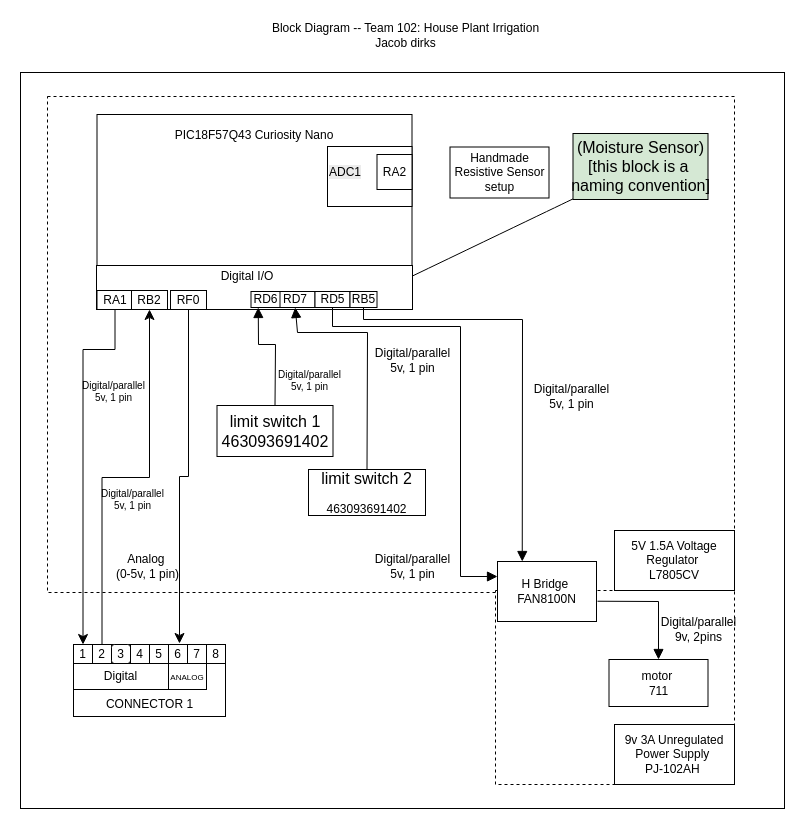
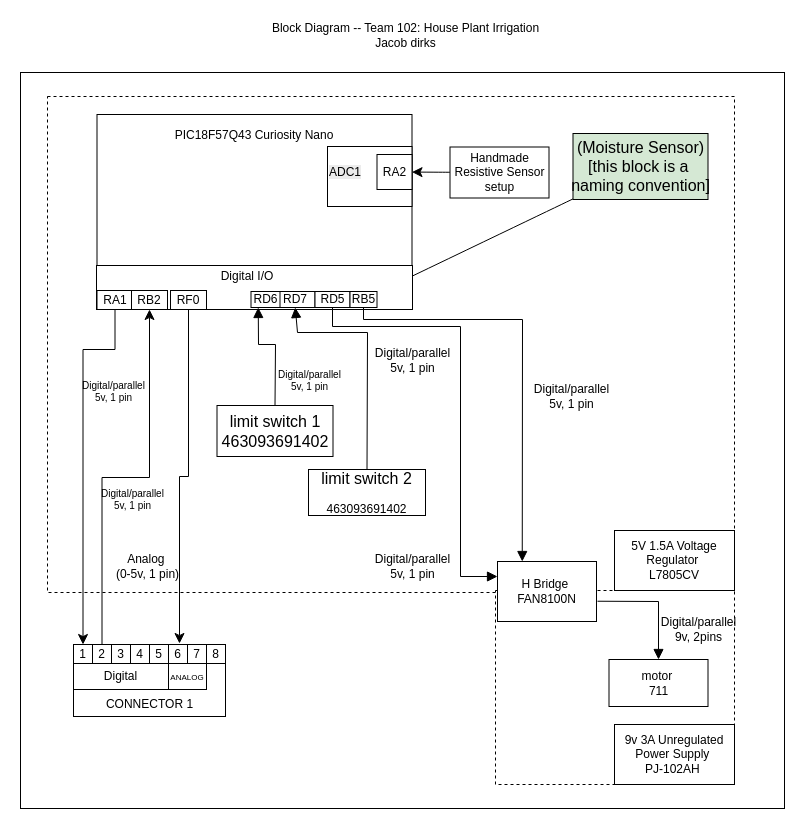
  <mxCell id="0" />
  <mxCell id="1" parent="0" />
  <mxCell id="2" value="Block Diagram -- Team 102: House Plant Irrigation&lt;br&gt;Jacob dirks" style="text;html=1;align=center;verticalAlign=middle;whiteSpace=wrap;rounded=0;" parent="1" vertex="1"><mxGeometry x="92" y="20" width="627" height="30" as="geometry" /></mxCell>
  <mxCell id="3" value="" style="group" parent="1" connectable="0" vertex="1"><mxGeometry x="20" y="72" width="764" height="736" as="geometry" /></mxCell>
  <mxCell id="4" value="" style="rounded=0;whiteSpace=wrap;html=1;" parent="3" vertex="1"><mxGeometry width="764" height="736" as="geometry" /></mxCell>
  <mxCell id="5" value="" style="rounded=0;whiteSpace=wrap;html=1;dashed=1;" parent="3" vertex="1"><mxGeometry x="27" y="24" width="687" height="496" as="geometry" /></mxCell>
  <mxCell id="6" value="" style="rounded=0;whiteSpace=wrap;html=1;dashed=1;" parent="3" vertex="1"><mxGeometry x="475" y="518" width="239" height="194" as="geometry" /></mxCell>
  <mxCell id="7" value="" style="edgeStyle=none;curved=1;rounded=0;orthogonalLoop=1;jettySize=auto;html=1;fontSize=12;startSize=8;endSize=8;" parent="3" source="8" target="42" edge="1"><mxGeometry relative="1" as="geometry" /></mxCell>
  <mxCell id="8" value="&lt;span style=&quot;font-size: 16px; text-wrap-mode: nowrap;&quot;&gt;(Moisture Sensor)&lt;/span&gt;&lt;div&gt;&lt;span style=&quot;font-size: 16px; text-wrap-mode: nowrap;&quot;&gt;[this block is a&amp;nbsp;&lt;/span&gt;&lt;/div&gt;&lt;div&gt;&lt;span style=&quot;font-size: 16px; text-wrap-mode: nowrap;&quot;&gt;naming convention]&lt;/span&gt;&lt;/div&gt;" style="rounded=0;whiteSpace=wrap;html=1;fillColor=#d5e8d4;" parent="3" vertex="1"><mxGeometry x="552.5" y="61" width="135" height="66" as="geometry" /></mxCell>
  <mxCell id="9" value="" style="rounded=0;whiteSpace=wrap;html=1;" parent="3" vertex="1"><mxGeometry x="76.5" y="42" width="315" height="195" as="geometry" /></mxCell>
  <mxCell id="10" value="" style="rounded=0;whiteSpace=wrap;html=1;" parent="3" vertex="1"><mxGeometry x="307" y="74" width="84.5" height="60" as="geometry" /></mxCell>
  <mxCell id="11" value="" style="group" parent="3" connectable="0" vertex="1"><mxGeometry x="53" y="572" width="152" height="75" as="geometry" /></mxCell>
  <mxCell id="12" value="" style="rounded=0;whiteSpace=wrap;html=1;" parent="11" vertex="1"><mxGeometry width="152" height="72" as="geometry" /></mxCell>
  <mxCell id="13" value="2" style="rounded=0;whiteSpace=wrap;html=1;" parent="11" vertex="1"><mxGeometry x="19" width="19" height="19" as="geometry" /></mxCell>
- <mxCell id="14" value="3" style="whiteSpace=wrap;html=1;rounded=1;" parent="11" vertex="1"><mxGeometry x="38" width="19" height="19" as="geometry" /></mxCell>
+ <mxCell id="14" value="3" style="rounded=0;whiteSpace=wrap;html=1;" parent="11" vertex="1"><mxGeometry x="38" width="19" height="19" as="geometry" /></mxCell>
  <mxCell id="15" value="4" style="rounded=0;whiteSpace=wrap;html=1;" parent="11" vertex="1"><mxGeometry x="57" width="19" height="19" as="geometry" /></mxCell>
  <mxCell id="16" value="5" style="rounded=0;whiteSpace=wrap;html=1;" parent="11" vertex="1"><mxGeometry x="76" width="19" height="19" as="geometry" /></mxCell>
  <mxCell id="17" value="6" style="rounded=0;whiteSpace=wrap;html=1;" parent="11" vertex="1"><mxGeometry x="95" width="19" height="19" as="geometry" /></mxCell>
  <mxCell id="18" value="7" style="rounded=0;whiteSpace=wrap;html=1;" parent="11" vertex="1"><mxGeometry x="114" width="19" height="19" as="geometry" /></mxCell>
  <mxCell id="19" value="8" style="rounded=0;whiteSpace=wrap;html=1;" parent="11" vertex="1"><mxGeometry x="133" width="19" height="19" as="geometry" /></mxCell>
  <mxCell id="20" value="1" style="rounded=0;whiteSpace=wrap;html=1;" parent="11" vertex="1"><mxGeometry width="19" height="19" as="geometry" /></mxCell>
  <mxCell id="21" value="Digital" style="rounded=0;whiteSpace=wrap;html=1;" parent="11" vertex="1"><mxGeometry y="19" width="95" height="26" as="geometry" /></mxCell>
  <mxCell id="22" value="&lt;font style=&quot;font-size: 8px;&quot;&gt;ANALOG&lt;/font&gt;" style="rounded=0;whiteSpace=wrap;html=1;" parent="11" vertex="1"><mxGeometry x="95" y="19" width="38" height="26" as="geometry" /></mxCell>
  <mxCell id="23" value="CONNECTOR 1" style="text;html=1;align=center;verticalAlign=middle;whiteSpace=wrap;rounded=0;" parent="11" vertex="1"><mxGeometry x="21.75" y="45" width="108.5" height="30" as="geometry" /></mxCell>
  <mxCell id="24" value="PIC18F57Q43 Curiosity Nano" style="text;html=1;align=center;verticalAlign=middle;whiteSpace=wrap;rounded=0;" parent="3" vertex="1"><mxGeometry x="150" y="51" width="168" height="23" as="geometry" /></mxCell>
  <mxCell id="25" value="RA2" style="whiteSpace=wrap;html=1;aspect=fixed;" parent="3" vertex="1"><mxGeometry x="356.5" y="82" width="35" height="35" as="geometry" /></mxCell>
  <mxCell id="26" value="" style="rounded=0;whiteSpace=wrap;html=1;" parent="3" vertex="1"><mxGeometry x="76" y="193" width="316" height="44" as="geometry" /></mxCell>
  <mxCell id="27" value="Digital I/O" style="text;html=1;align=center;verticalAlign=middle;whiteSpace=wrap;rounded=0;" parent="3" vertex="1"><mxGeometry x="196.5" y="197" width="60" height="14" as="geometry" /></mxCell>
  <mxCell id="28" style="edgeStyle=elbowEdgeStyle;rounded=0;orthogonalLoop=1;jettySize=auto;html=1;fontSize=12;startSize=8;endSize=8;elbow=vertical;exitX=0.5;exitY=0;exitDx=0;exitDy=0;entryX=0.5;entryY=1;entryDx=0;entryDy=0;" parent="3" source="13" target="55" edge="1"><mxGeometry relative="1" as="geometry"><mxPoint x="-150" y="397" as="targetPoint" /></mxGeometry></mxCell>
  <mxCell id="29" value="RA1" style="rounded=0;whiteSpace=wrap;html=1;" parent="3" vertex="1"><mxGeometry x="76.5" y="218" width="36" height="19" as="geometry" /></mxCell>
  <mxCell id="30" style="edgeStyle=elbowEdgeStyle;rounded=0;orthogonalLoop=1;jettySize=auto;html=1;fontSize=12;startSize=8;endSize=8;elbow=vertical;" parent="3" source="31" edge="1"><mxGeometry relative="1" as="geometry"><mxPoint x="159" y="571" as="targetPoint" /></mxGeometry></mxCell>
  <mxCell id="31" value="RF0" style="rounded=0;whiteSpace=wrap;html=1;" parent="3" vertex="1"><mxGeometry x="150" y="218" width="36" height="19" as="geometry" /></mxCell>
+ <mxCell id="32" style="edgeStyle=none;curved=1;rounded=0;orthogonalLoop=1;jettySize=auto;html=1;fontSize=12;startSize=8;endSize=8;" parent="3" source="33" target="25" edge="1"><mxGeometry relative="1" as="geometry" /></mxCell>
  <mxCell id="33" value="Handmade Resistive Sensor setup" style="rounded=0;whiteSpace=wrap;html=1;" parent="3" vertex="1"><mxGeometry x="429.5" y="74.5" width="99" height="51" as="geometry" /></mxCell>
  <mxCell id="34" value="motor&amp;nbsp;&lt;div&gt;711&lt;/div&gt;" style="rounded=0;whiteSpace=wrap;html=1;" parent="3" vertex="1"><mxGeometry x="588.5" y="587" width="99" height="47" as="geometry" /></mxCell>
  <mxCell id="35" value="RD7" style="rounded=0;whiteSpace=wrap;html=1;" parent="3" vertex="1"><mxGeometry x="255" y="219" width="39.5" height="16" as="geometry" /></mxCell>
  <mxCell id="36" value="RD6" style="rounded=0;whiteSpace=wrap;html=1;" parent="3" vertex="1"><mxGeometry x="230.5" y="219" width="29" height="16" as="geometry" /></mxCell>
  <mxCell id="37" value="&lt;span style=&quot;font-size: 16px;&quot;&gt;limit switch 1&lt;/span&gt;&lt;br&gt;&lt;span style=&quot;font-size: 16px;&quot;&gt;463093691402&lt;/span&gt;" style="rounded=0;whiteSpace=wrap;html=1;" parent="3" vertex="1"><mxGeometry x="196.5" y="333" width="116" height="51" as="geometry" /></mxCell>
  <mxCell id="38" value="&lt;span style=&quot;font-size: 16px;&quot;&gt;limit switch 2&lt;/span&gt;&lt;div&gt;&lt;br&gt;&lt;/div&gt;&lt;div&gt;463093691402&lt;/div&gt;" style="rounded=0;whiteSpace=wrap;html=1;" parent="3" vertex="1"><mxGeometry x="288" y="397" width="117" height="46" as="geometry" /></mxCell>
  <mxCell id="39" value="" style="html=1;verticalAlign=bottom;endArrow=block;curved=0;rounded=0;fontSize=12;startSize=8;endSize=8;exitX=0.5;exitY=0;exitDx=0;exitDy=0;entryX=0.25;entryY=1;entryDx=0;entryDy=0;" parent="3" source="37" target="36" edge="1"><mxGeometry x="0.221" y="59" width="80" relative="1" as="geometry"><mxPoint x="403" y="373" as="sourcePoint" /><mxPoint x="483" y="373" as="targetPoint" /><Array as="points"><mxPoint x="255" y="272" /><mxPoint x="238" y="272" /></Array><mxPoint as="offset" /></mxGeometry></mxCell>
  <mxCell id="40" value="" style="html=1;verticalAlign=bottom;endArrow=block;curved=0;rounded=0;fontSize=12;startSize=8;endSize=8;entryX=0.5;entryY=1;entryDx=0;entryDy=0;exitX=0.5;exitY=0;exitDx=0;exitDy=0;" parent="3" source="38" target="35" edge="1"><mxGeometry x="0.221" y="59" width="80" relative="1" as="geometry"><mxPoint x="314" y="287" as="sourcePoint" /><mxPoint x="235" y="230" as="targetPoint" /><Array as="points"><mxPoint x="347" y="260" /><mxPoint x="277" y="260" /></Array><mxPoint as="offset" /></mxGeometry></mxCell>
  <mxCell id="41" value="RD5" style="rounded=0;whiteSpace=wrap;html=1;" parent="3" vertex="1"><mxGeometry x="294.5" y="219" width="35" height="16" as="geometry" /></mxCell>
  <mxCell id="42" value="RB5" style="rounded=0;whiteSpace=wrap;html=1;" parent="3" vertex="1"><mxGeometry x="329.5" y="219" width="27" height="16" as="geometry" /></mxCell>
  <mxCell id="43" value="H Bridge&amp;nbsp;&lt;br&gt;FAN8100N" style="rounded=0;whiteSpace=wrap;html=1;" parent="3" vertex="1"><mxGeometry x="477" y="489" width="99" height="60" as="geometry" /></mxCell>
  <mxCell id="44" value="" style="html=1;verticalAlign=bottom;endArrow=block;curved=0;rounded=0;fontSize=12;startSize=8;endSize=8;entryX=0;entryY=0.25;entryDx=0;entryDy=0;exitX=0.5;exitY=1;exitDx=0;exitDy=0;" parent="3" source="41" target="43" edge="1"><mxGeometry x="0.221" y="59" width="80" relative="1" as="geometry"><mxPoint x="587" y="280" as="sourcePoint" /><mxPoint x="472" y="223" as="targetPoint" /><Array as="points"><mxPoint x="312" y="254" /><mxPoint x="440" y="254" /><mxPoint x="440" y="504" /></Array><mxPoint as="offset" /></mxGeometry></mxCell>
  <mxCell id="45" value="" style="html=1;verticalAlign=bottom;endArrow=block;curved=0;rounded=0;fontSize=12;startSize=8;endSize=8;entryX=0.25;entryY=0;entryDx=0;entryDy=0;exitX=0.5;exitY=1;exitDx=0;exitDy=0;" parent="3" source="42" target="43" edge="1"><mxGeometry x="0.221" y="59" width="80" relative="1" as="geometry"><mxPoint x="497" y="233" as="sourcePoint" /><mxPoint x="695" y="320" as="targetPoint" /><Array as="points"><mxPoint x="343" y="247" /><mxPoint x="502" y="247" /></Array><mxPoint as="offset" /></mxGeometry></mxCell>
  <mxCell id="46" value="&lt;span style=&quot;color: rgb(0, 0, 0); font-family: Helvetica; font-size: 12px; font-style: normal; font-variant-ligatures: normal; font-variant-caps: normal; font-weight: 400; letter-spacing: normal; orphans: 2; text-align: center; text-indent: 0px; text-transform: none; widows: 2; word-spacing: 0px; -webkit-text-stroke-width: 0px; white-space: normal; background-color: rgb(236, 236, 236); text-decoration-thickness: initial; text-decoration-style: initial; text-decoration-color: initial; float: none; display: inline !important;&quot;&gt;ADC1&lt;/span&gt;" style="text;whiteSpace=wrap;html=1;" parent="3" vertex="1"><mxGeometry x="307" y="86" width="60" height="36" as="geometry" /></mxCell>
  <mxCell id="47" value="5V 1.5A Voltage Regulator&amp;nbsp;&lt;div&gt;L7805CV&lt;/div&gt;" style="rounded=0;whiteSpace=wrap;html=1;" parent="3" vertex="1"><mxGeometry x="594" y="458" width="120" height="60" as="geometry" /></mxCell>
  <mxCell id="48" value="9v 3A Unregulated Power Supply&amp;nbsp;&lt;div&gt;&lt;span style=&quot;white-space: pre; white-space: normal;&quot;&gt;&#09;&lt;/span&gt;&lt;/div&gt;&lt;div&gt;&lt;span style=&quot;background-color: transparent;&quot;&gt;PJ-102AH&lt;/span&gt;&amp;nbsp;&lt;/div&gt;" style="rounded=0;whiteSpace=wrap;html=1;" parent="3" vertex="1"><mxGeometry x="594" y="652" width="120" height="60" as="geometry" /></mxCell>
  <mxCell id="49" value="" style="html=1;verticalAlign=bottom;endArrow=block;curved=0;rounded=0;fontSize=12;startSize=8;endSize=8;entryX=0.5;entryY=0;entryDx=0;entryDy=0;exitX=1.01;exitY=0.662;exitDx=0;exitDy=0;exitPerimeter=0;" parent="3" source="43" target="34" edge="1"><mxGeometry x="0.221" y="59" width="80" relative="1" as="geometry"><mxPoint x="771" y="562" as="sourcePoint" /><mxPoint x="956" y="827" as="targetPoint" /><Array as="points"><mxPoint x="638" y="529" /></Array><mxPoint as="offset" /></mxGeometry></mxCell>
  <mxCell id="50" value="Digital/parallel&lt;div&gt;9v, 2pins&lt;/div&gt;" style="text;html=1;align=center;verticalAlign=middle;resizable=0;points=[];autosize=1;strokeColor=none;fillColor=none;fontSize=12;" parent="3" vertex="1"><mxGeometry x="631" y="536" width="93" height="41" as="geometry" /></mxCell>
  <mxCell id="51" value="Digital/parallel&lt;div&gt;5v, 1 pin&lt;/div&gt;" style="text;html=1;align=center;verticalAlign=middle;resizable=0;points=[];autosize=1;strokeColor=none;fillColor=none;fontSize=12;" parent="3" vertex="1"><mxGeometry x="345" y="473" width="93" height="41" as="geometry" /></mxCell>
  <mxCell id="52" value="Digital/parallel&lt;div&gt;5v, 1 pin&lt;/div&gt;" style="text;html=1;align=center;verticalAlign=middle;resizable=0;points=[];autosize=1;strokeColor=none;fillColor=none;fontSize=12;" parent="3" vertex="1"><mxGeometry x="504" y="303" width="93" height="41" as="geometry" /></mxCell>
  <mxCell id="53" value="Digital/parallel&lt;div&gt;5v, 1 pin&lt;/div&gt;" style="text;html=1;align=center;verticalAlign=middle;resizable=0;points=[];autosize=1;strokeColor=none;fillColor=none;fontSize=12;" parent="3" vertex="1"><mxGeometry x="345" y="267" width="93" height="41" as="geometry" /></mxCell>
  <mxCell id="54" value="Digital/parallel&lt;div&gt;5v, 1 pin&lt;/div&gt;" style="text;html=1;align=center;verticalAlign=middle;resizable=0;points=[];autosize=1;strokeColor=none;fillColor=none;fontSize=10;" parent="3" vertex="1"><mxGeometry x="65" y="406" width="93" height="41" as="geometry" /></mxCell>
  <mxCell id="55" value="RB2" style="rounded=0;whiteSpace=wrap;html=1;" parent="3" vertex="1"><mxGeometry x="111" y="218" width="36" height="19" as="geometry" /></mxCell>
  <mxCell id="56" style="edgeStyle=elbowEdgeStyle;rounded=0;orthogonalLoop=1;jettySize=auto;html=1;entryX=0.5;entryY=0;entryDx=0;entryDy=0;fontSize=12;startSize=8;endSize=8;elbow=vertical;exitX=0.5;exitY=1;exitDx=0;exitDy=0;" parent="3" source="29" target="20" edge="1"><mxGeometry relative="1" as="geometry"><mxPoint x="93" y="237" as="sourcePoint" /><mxPoint x="46" y="572" as="targetPoint" /><Array as="points"><mxPoint x="90" y="277" /><mxPoint x="71" y="379" /></Array></mxGeometry></mxCell>
  <mxCell id="57" value="Digital/parallel&lt;div&gt;5v, 1 pin&lt;/div&gt;" style="text;html=1;align=center;verticalAlign=middle;resizable=0;points=[];autosize=1;strokeColor=none;fillColor=none;fontSize=10;" parent="3" vertex="1"><mxGeometry x="46" y="298" width="93" height="41" as="geometry" /></mxCell>
  <mxCell id="58" value="Digital/parallel&lt;div&gt;5v, 1 pin&lt;/div&gt;" style="text;html=1;align=center;verticalAlign=middle;resizable=0;points=[];autosize=1;strokeColor=none;fillColor=none;fontSize=10;" parent="3" vertex="1"><mxGeometry x="242" y="287" width="93" height="41" as="geometry" /></mxCell>
  <mxCell id="59" value="Analog&amp;nbsp;&lt;div&gt;(0-5v, 1 pin)&lt;/div&gt;" style="text;html=1;align=center;verticalAlign=middle;resizable=0;points=[];autosize=1;strokeColor=none;fillColor=none;fontSize=12;" parent="3" vertex="1"><mxGeometry x="86" y="473" width="81" height="41" as="geometry" /></mxCell>
